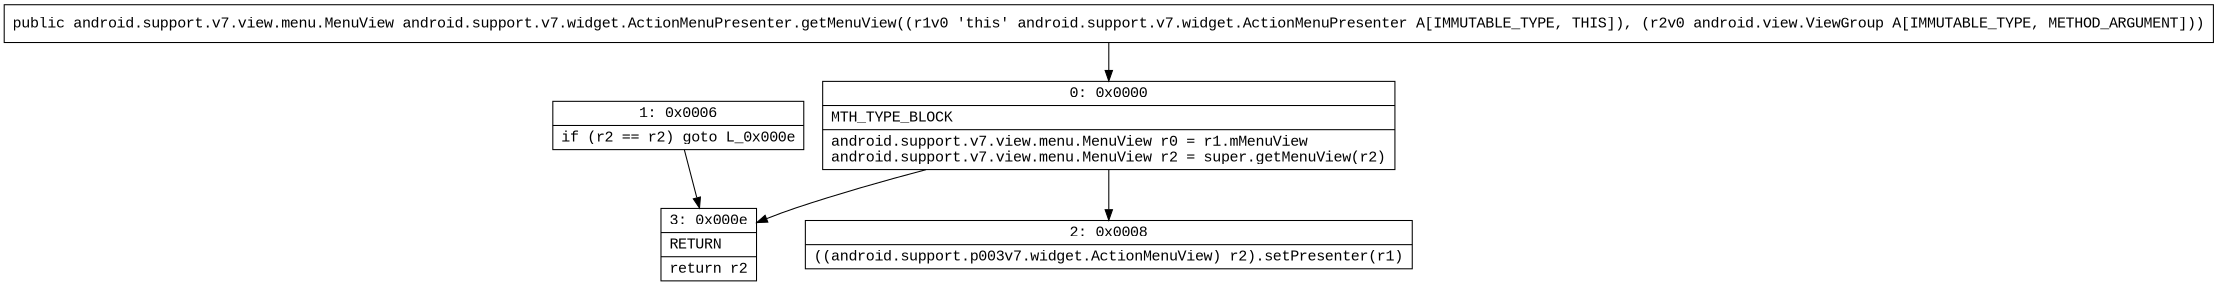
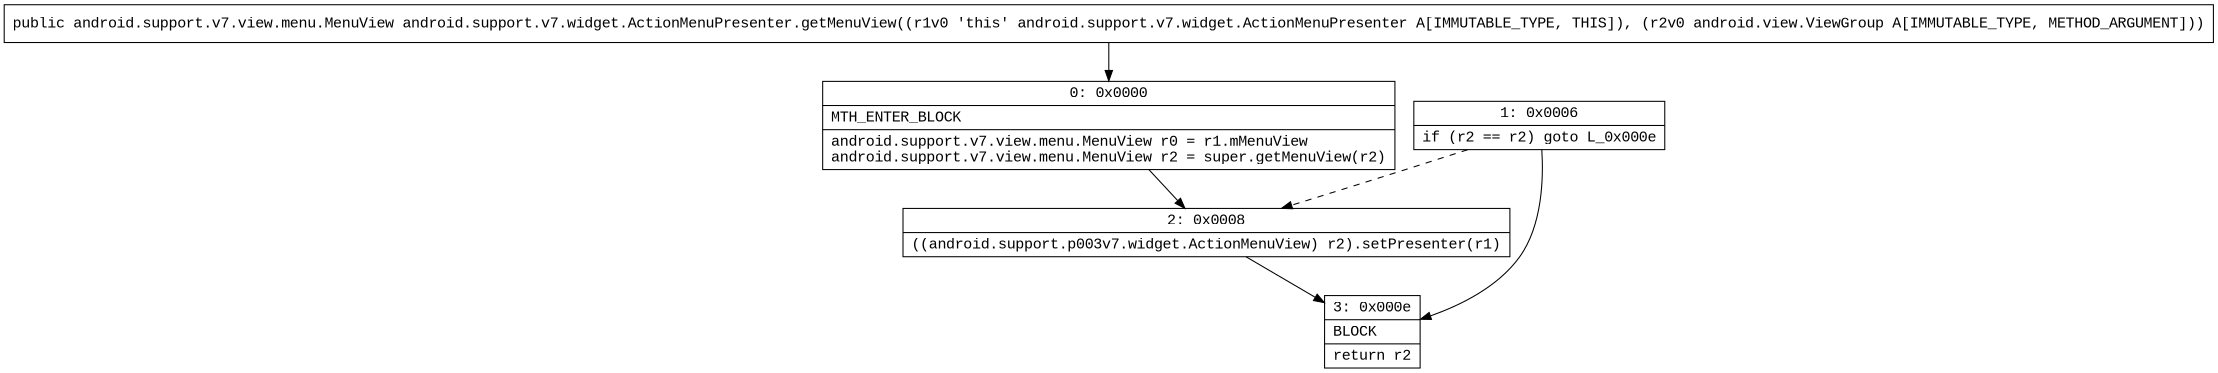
  digraph {
    fontname="Liberation Mono"
    node [fontname="Liberation Mono" shape=record]
    edge [fontname="Liberation Mono"]
-   n1 [label="{0\:\ 0x0000|MTH_TYPE_BLOCK\l|android.support.v7.view.menu.MenuView r0 = r1.mMenuView\landroid.support.v7.view.menu.MenuView r2 = super.getMenuView(r2)\l}"]
+   n1 [label="{0\:\ 0x0000|MTH_ENTER_BLOCK\l|android.support.v7.view.menu.MenuView r0 = r1.mMenuView\landroid.support.v7.view.menu.MenuView r2 = super.getMenuView(r2)\l}"]
    n2 [label="{2\:\ 0x0008|((android.support.p003v7.widget.ActionMenuView) r2).setPresenter(r1)\l}"]
    n3 [label="{1\:\ 0x0006|if (r2 == r2) goto L_0x000e\l}"]
-   n4 [label="{3\:\ 0x000e|RETURN\l|return r2\l}"]
+   n4 [label="{3\:\ 0x000e|BLOCK\l|return r2\l}"]
    n5 [label="{public android.support.v7.view.menu.MenuView android.support.v7.widget.ActionMenuPresenter.getMenuView((r1v0 'this' android.support.v7.widget.ActionMenuPresenter A[IMMUTABLE_TYPE, THIS]), (r2v0 android.view.ViewGroup A[IMMUTABLE_TYPE, METHOD_ARGUMENT])) }"]
    n1 -> n2
-   n1 -> n4
+   n2 -> n4
+   n3 -> n2 [style=dashed]
    n3 -> n4
    n5 -> n1
  }
